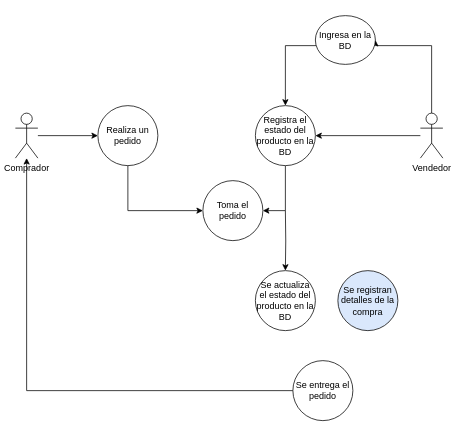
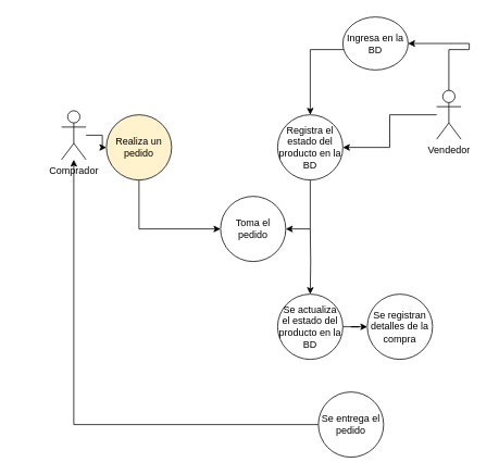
  <mxCell id="0" />
  <mxCell id="1" parent="0" />
  <mxCell id="2" style="edgeStyle=orthogonalEdgeStyle;rounded=0;orthogonalLoop=1;jettySize=auto;html=1;entryX=0;entryY=0.5;entryDx=0;entryDy=0;" edge="1" parent="1" source="3" target="8"><mxGeometry relative="1" as="geometry" /></mxCell>
- <mxCell id="3" value="Comprador" style="shape=umlActor;verticalLabelPosition=bottom;verticalAlign=top;html=1;outlineConnect=0;" vertex="1" parent="1"><mxGeometry x="20" y="150" width="30" height="60" as="geometry" /></mxCell>
+ <mxCell id="3" value="Comprador" style="shape=umlActor;verticalLabelPosition=bottom;verticalAlign=top;html=1;outlineConnect=0;" vertex="1" parent="1"><mxGeometry x="75" y="135" width="30" height="60" as="geometry" /></mxCell>
  <mxCell id="4" style="edgeStyle=orthogonalEdgeStyle;rounded=0;orthogonalLoop=1;jettySize=auto;html=1;entryX=1;entryY=0.5;entryDx=0;entryDy=0;" edge="1" parent="1" source="6" target="10"><mxGeometry relative="1" as="geometry" /></mxCell>
  <mxCell id="5" style="edgeStyle=orthogonalEdgeStyle;rounded=0;orthogonalLoop=1;jettySize=auto;html=1;entryX=1;entryY=0.5;entryDx=0;entryDy=0;" edge="1" parent="1" source="6" target="17"><mxGeometry relative="1" as="geometry"><Array as="points"><mxPoint x="575" y="60" /></Array></mxGeometry></mxCell>
- <mxCell id="6" value="Vendedor" style="shape=umlActor;verticalLabelPosition=bottom;verticalAlign=top;html=1;outlineConnect=0;" vertex="1" parent="1"><mxGeometry x="560" y="150" width="30" height="60" as="geometry" /></mxCell>
+ <mxCell id="6" value="Vendedor" style="shape=umlActor;verticalLabelPosition=bottom;verticalAlign=top;html=1;outlineConnect=0;" vertex="1" parent="1"><mxGeometry x="535" y="110" width="30" height="60" as="geometry" /></mxCell>
  <mxCell id="7" style="edgeStyle=orthogonalEdgeStyle;rounded=0;orthogonalLoop=1;jettySize=auto;html=1;entryX=0;entryY=0.5;entryDx=0;entryDy=0;" edge="1" parent="1" source="8" target="12"><mxGeometry relative="1" as="geometry"><Array as="points"><mxPoint x="170" y="280" /></Array></mxGeometry></mxCell>
- <mxCell id="8" value="Realiza un pedido" style="ellipse;whiteSpace=wrap;html=1;aspect=fixed;" vertex="1" parent="1"><mxGeometry x="130" y="140" width="80" height="80" as="geometry" /></mxCell>
+ <mxCell id="8" value="Realiza un pedido" style="ellipse;whiteSpace=wrap;html=1;aspect=fixed;fillColor=#fff2cc;" vertex="1" parent="1"><mxGeometry x="130" y="140" width="80" height="80" as="geometry" /></mxCell>
  <mxCell id="9" style="edgeStyle=orthogonalEdgeStyle;rounded=0;orthogonalLoop=1;jettySize=auto;html=1;entryX=1;entryY=0.5;entryDx=0;entryDy=0;" edge="1" parent="1" source="10" target="12"><mxGeometry relative="1" as="geometry" /></mxCell>
  <mxCell id="10" value="Registra el estado del producto en la BD" style="ellipse;whiteSpace=wrap;html=1;aspect=fixed;" vertex="1" parent="1"><mxGeometry x="340" y="140" width="80" height="80" as="geometry" /></mxCell>
  <mxCell id="11" value="" style="edgeStyle=orthogonalEdgeStyle;rounded=0;orthogonalLoop=1;jettySize=auto;html=1;" edge="1" parent="1" target="14"><mxGeometry relative="1" as="geometry"><mxPoint x="380" y="280" as="sourcePoint" /></mxGeometry></mxCell>
  <mxCell id="12" value="Toma el pedido" style="ellipse;whiteSpace=wrap;html=1;aspect=fixed;" vertex="1" parent="1"><mxGeometry x="270" y="240" width="80" height="80" as="geometry" /></mxCell>
+ <mxCell id="13" value="" style="edgeStyle=orthogonalEdgeStyle;rounded=0;orthogonalLoop=1;jettySize=auto;html=1;" edge="1" parent="1" source="14" target="15"><mxGeometry relative="1" as="geometry" /></mxCell>
  <mxCell id="14" value="Se actualiza el estado del producto en la BD" style="ellipse;whiteSpace=wrap;html=1;aspect=fixed;" vertex="1" parent="1"><mxGeometry x="340" y="360" width="80" height="80" as="geometry" /></mxCell>
- <mxCell id="15" value="Se registran detalles de la compra" style="ellipse;whiteSpace=wrap;html=1;aspect=fixed;fillColor=#dae8fc;" vertex="1" parent="1"><mxGeometry x="450" y="360" width="80" height="80" as="geometry" /></mxCell>
+ <mxCell id="15" value="Se registran detalles de la compra" style="ellipse;whiteSpace=wrap;html=1;aspect=fixed;" vertex="1" parent="1"><mxGeometry x="450" y="360" width="80" height="80" as="geometry" /></mxCell>
  <mxCell id="16" style="edgeStyle=orthogonalEdgeStyle;rounded=0;orthogonalLoop=1;jettySize=auto;html=1;entryX=0.5;entryY=0;entryDx=0;entryDy=0;" edge="1" parent="1" source="17" target="10"><mxGeometry relative="1" as="geometry"><Array as="points"><mxPoint x="380" y="60" /></Array></mxGeometry></mxCell>
  <mxCell id="17" value="Ingresa en la BD" style="ellipse;whiteSpace=wrap;html=1;aspect=fixed;" vertex="1" parent="1"><mxGeometry x="420" y="20" width="80" height="65" as="geometry" /></mxCell>
  <mxCell id="18" style="edgeStyle=orthogonalEdgeStyle;rounded=0;orthogonalLoop=1;jettySize=auto;html=1;" edge="1" parent="1" source="19" target="3"><mxGeometry relative="1" as="geometry" /></mxCell>
  <mxCell id="19" value="Se entrega el pedido" style="ellipse;whiteSpace=wrap;html=1;aspect=fixed;" vertex="1" parent="1"><mxGeometry x="390" y="480" width="80" height="80" as="geometry" /></mxCell>
